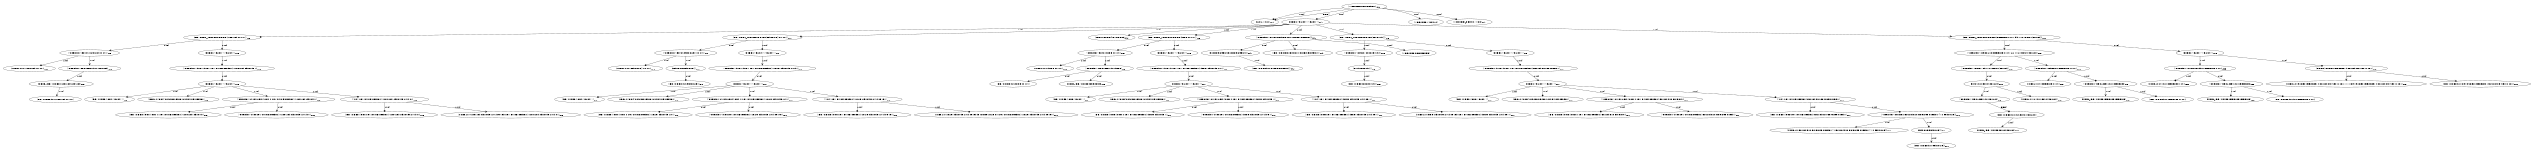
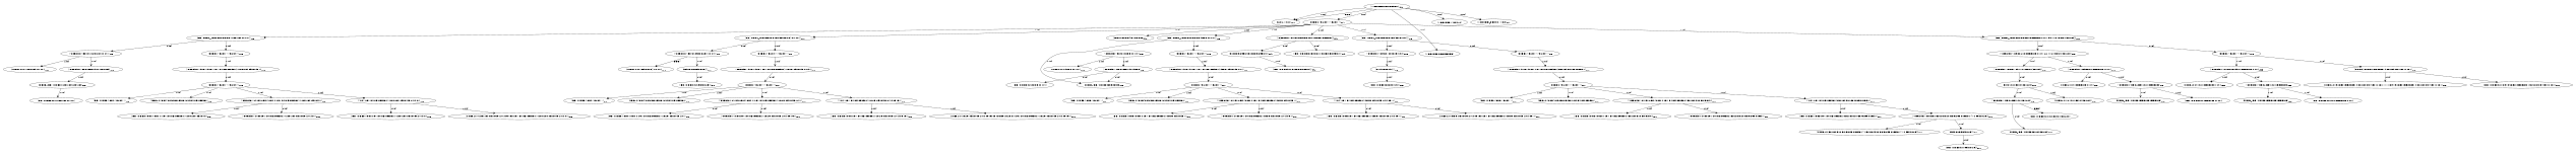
  digraph {
    fontname=Lato
    node [fontname=Lato]
    edge [arrowhead=vee fontname=Lato]
    n1 [label=<(METHOD,checkOptions)<SUB>264</SUB>>]
    n2 [label=<(PARAM,this)<SUB>264</SUB>>]
    n3 [label=<(BLOCK,&lt;empty&gt;,&lt;empty&gt;)<SUB>264</SUB>>]
    n4 [label=<(MODIFIER,PROTECTED)>]
    n5 [label=<(MODIFIER,VIRTUAL)>]
    n6 [label=<(METHOD_RETURN,void)<SUB>264</SUB>>]
    n7 [label=<(CONTROL_STRUCTURE,IF,if (tofile == null))<SUB>265</SUB>>]
    n8 [label=<(CONTROL_STRUCTURE,IF,if (snapshot == null))<SUB>268</SUB>>]
    n9 [label=<(CONTROL_STRUCTURE,IF,if (getHome() == null))<SUB>271</SUB>>]
    n10 [label=<(LOCAL,File jar: java.io.File)<SUB>274</SUB>>]
    n11 [label=<(&lt;operator&gt;.assignment,File jar = findCoverageJar())<SUB>274</SUB>>]
    n12 [label=<(CONTROL_STRUCTURE,IF,if (!jar.exists()))<SUB>275</SUB>>]
    n13 [label=<(CONTROL_STRUCTURE,IF,if (reference != null &amp;&amp; !&quot;xml&quot;.equals(format)))<SUB>278</SUB>>]
    n14 [label=<(&lt;operator&gt;.equals,tofile == null)<SUB>265</SUB>>]
    n15 [label=<(BLOCK,&lt;empty&gt;,&lt;empty&gt;)<SUB>265</SUB>>]
    n16 [label=<(&lt;operator&gt;.equals,snapshot == null)<SUB>268</SUB>>]
    n17 [label=<(BLOCK,&lt;empty&gt;,&lt;empty&gt;)<SUB>268</SUB>>]
    n18 [label=<(&lt;operator&gt;.equals,getHome() == null)<SUB>271</SUB>>]
    n19 [label=<(BLOCK,&lt;empty&gt;,&lt;empty&gt;)<SUB>271</SUB>>]
    n20 [label=<(IDENTIFIER,jar,File jar = findCoverageJar())<SUB>274</SUB>>]
    n21 [label=<(findCoverageJar,findCoverageJar())<SUB>274</SUB>>]
    n22 [label=<(&lt;operator&gt;.logicalNot,!jar.exists())<SUB>275</SUB>>]
    n23 [label=<(BLOCK,&lt;empty&gt;,&lt;empty&gt;)<SUB>275</SUB>>]
    n24 [label=<(&lt;operator&gt;.logicalAnd,reference != null &amp;&amp; !&quot;xml&quot;.equals(format))<SUB>278</SUB>>]
    n25 [label=<(BLOCK,&lt;empty&gt;,&lt;empty&gt;)<SUB>278</SUB>>]
    n26 [label=<(&lt;operator&gt;.fieldAccess,this.tofile)<SUB>265</SUB>>]
    n27 [label=<(LITERAL,null,tofile == null)<SUB>265</SUB>>]
    n28 [label=<(&lt;operator&gt;.throw,throw new BuildException(&quot;'tofile' attribute mu...)<SUB>266</SUB>>]
    n29 [label=<(IDENTIFIER,this,tofile == null)>]
    n30 [label=<(FIELD_IDENTIFIER,tofile,tofile)<SUB>265</SUB>>]
    n31 [label=<(BLOCK,&lt;empty&gt;,&lt;empty&gt;)<SUB>266</SUB>>]
    n32 [label=<(LOCAL,$obj0: org.apache.tools.ant.BuildException)<SUB>266</SUB>>]
    n33 [label=<(&lt;operator&gt;.assignment,$obj0 = new BuildException(&quot;'tofile' attribute ...)<SUB>266</SUB>>]
    n34 [label=<(&lt;init&gt;,new BuildException(&quot;'tofile' attribute must be ...)<SUB>266</SUB>>]
    n35 [label=<(IDENTIFIER,$obj0,&lt;empty&gt;)<SUB>266</SUB>>]
    n36 [label=<(IDENTIFIER,$obj0,$obj0 = new BuildException(&quot;'tofile' attribute ...)<SUB>266</SUB>>]
    n37 [label=<(&lt;operator&gt;.alloc,new BuildException(&quot;'tofile' attribute must be ...)<SUB>266</SUB>>]
    n38 [label=<(IDENTIFIER,$obj0,new BuildException(&quot;'tofile' attribute must be ...)<SUB>266</SUB>>]
    n39 [label=<(LITERAL,&quot;'tofile' attribute must be set.&quot;,new BuildException(&quot;'tofile' attribute must be ...)<SUB>266</SUB>>]
    n40 [label=<(&lt;operator&gt;.fieldAccess,this.snapshot)<SUB>268</SUB>>]
    n41 [label=<(LITERAL,null,snapshot == null)<SUB>268</SUB>>]
    n42 [label=<(&lt;operator&gt;.throw,throw new BuildException(&quot;'snapshot' attribute ...)<SUB>269</SUB>>]
    n43 [label=<(FIELD_IDENTIFIER,snapshot,snapshot)<SUB>268</SUB>>]
    n44 [label=<(IDENTIFIER,this,snapshot == null)>]
    n45 [label=<(BLOCK,&lt;empty&gt;,&lt;empty&gt;)<SUB>269</SUB>>]
    n46 [label=<(LOCAL,$obj1: org.apache.tools.ant.BuildException)<SUB>269</SUB>>]
    n47 [label=<(&lt;operator&gt;.assignment,$obj1 = new BuildException(&quot;'snapshot' attribut...)<SUB>269</SUB>>]
    n48 [label=<(&lt;init&gt;,new BuildException(&quot;'snapshot' attribute must b...)<SUB>269</SUB>>]
    n49 [label=<(IDENTIFIER,$obj1,&lt;empty&gt;)<SUB>269</SUB>>]
    n50 [label=<(IDENTIFIER,$obj1,$obj1 = new BuildException(&quot;'snapshot' attribut...)<SUB>269</SUB>>]
    n51 [label=<(&lt;operator&gt;.alloc,new BuildException(&quot;'snapshot' attribute must b...)<SUB>269</SUB>>]
    n52 [label=<(IDENTIFIER,$obj1,new BuildException(&quot;'snapshot' attribute must b...)<SUB>269</SUB>>]
    n53 [label=<(LITERAL,&quot;'snapshot' attribute must be set.&quot;,new BuildException(&quot;'snapshot' attribute must b...)<SUB>269</SUB>>]
    n54 [label=<(getHome,getHome())<SUB>271</SUB>>]
    n55 [label=<(LITERAL,null,getHome() == null)<SUB>271</SUB>>]
    n56 [label=<(&lt;operator&gt;.throw,throw new BuildException(&quot;'home' attribute must...)<SUB>272</SUB>>]
    n57 [label=<(IDENTIFIER,this,getHome())<SUB>271</SUB>>]
    n58 [label=<(BLOCK,&lt;empty&gt;,&lt;empty&gt;)<SUB>272</SUB>>]
    n59 [label=<(LOCAL,$obj2: org.apache.tools.ant.BuildException)<SUB>272</SUB>>]
    n60 [label=<(&lt;operator&gt;.assignment,$obj2 = new BuildException(&quot;'home' attribute mu...)<SUB>272</SUB>>]
    n61 [label=<(&lt;init&gt;,new BuildException(&quot;'home' attribute must be se...)<SUB>272</SUB>>]
    n62 [label=<(IDENTIFIER,$obj2,&lt;empty&gt;)<SUB>272</SUB>>]
    n63 [label=<(IDENTIFIER,$obj2,$obj2 = new BuildException(&quot;'home' attribute mu...)<SUB>272</SUB>>]
    n64 [label=<(&lt;operator&gt;.alloc,new BuildException(&quot;'home' attribute must be se...)<SUB>272</SUB>>]
    n65 [label=<(IDENTIFIER,$obj2,new BuildException(&quot;'home' attribute must be se...)<SUB>272</SUB>>]
    n66 [label=<(LITERAL,&quot;'home' attribute must be set to JProbe home di...,new BuildException(&quot;'home' attribute must be se...)<SUB>272</SUB>>]
    n67 [label=<(IDENTIFIER,this,findCoverageJar())<SUB>274</SUB>>]
    n68 [label=<(exists,jar.exists())<SUB>275</SUB>>]
    n69 [label=<(&lt;operator&gt;.throw,throw new BuildException(&quot;Cannot find Coverage ...)<SUB>276</SUB>>]
    n70 [label=<(IDENTIFIER,jar,jar.exists())<SUB>275</SUB>>]
    n71 [label=<(BLOCK,&lt;empty&gt;,&lt;empty&gt;)<SUB>276</SUB>>]
    n72 [label=<(LOCAL,$obj3: org.apache.tools.ant.BuildException)<SUB>276</SUB>>]
    n73 [label=<(&lt;operator&gt;.assignment,$obj3 = new BuildException(&quot;Cannot find Coverag...)<SUB>276</SUB>>]
    n74 [label=<(&lt;init&gt;,new BuildException(&quot;Cannot find Coverage direct...)<SUB>276</SUB>>]
    n75 [label=<(IDENTIFIER,$obj3,&lt;empty&gt;)<SUB>276</SUB>>]
    n76 [label=<(IDENTIFIER,$obj3,$obj3 = new BuildException(&quot;Cannot find Coverag...)<SUB>276</SUB>>]
    n77 [label=<(&lt;operator&gt;.alloc,new BuildException(&quot;Cannot find Coverage direct...)<SUB>276</SUB>>]
    n78 [label=<(IDENTIFIER,$obj3,new BuildException(&quot;Cannot find Coverage direct...)<SUB>276</SUB>>]
    n79 [label=<(&lt;operator&gt;.addition,&quot;Cannot find Coverage directory: &quot; + getHome())<SUB>276</SUB>>]
    n80 [label=<(LITERAL,&quot;Cannot find Coverage directory: &quot;,&quot;Cannot find Coverage directory: &quot; + getHome())<SUB>276</SUB>>]
    n81 [label=<(getHome,getHome())<SUB>276</SUB>>]
    n82 [label=<(IDENTIFIER,this,getHome())<SUB>276</SUB>>]
    n83 [label=<(&lt;operator&gt;.notEquals,reference != null)<SUB>278</SUB>>]
    n84 [label=<(&lt;operator&gt;.logicalNot,!&quot;xml&quot;.equals(format))<SUB>278</SUB>>]
    n85 [label=<(log,log(&quot;Ignored reference. It cannot be used in no...)<SUB>279</SUB>>]
    n86 [label=<(&lt;operator&gt;.assignment,this.reference = null)<SUB>480</SUB>>]
    n87 [label=<(&lt;operator&gt;.fieldAccess,this.reference)<SUB>278</SUB>>]
    n88 [label=<(LITERAL,null,reference != null)<SUB>278</SUB>>]
    n89 [label=<(equals,this.equals(format))<SUB>278</SUB>>]
    n90 [label=<(IDENTIFIER,this,reference != null)>]
    n91 [label=<(FIELD_IDENTIFIER,reference,reference)<SUB>278</SUB>>]
    n92 [label=<(LITERAL,&quot;xml&quot;,this.equals(format))<SUB>278</SUB>>]
    n93 [label=<(&lt;operator&gt;.fieldAccess,this.format)<SUB>278</SUB>>]
    n94 [label=<(IDENTIFIER,this,this.equals(format))>]
    n95 [label=<(FIELD_IDENTIFIER,format,format)<SUB>278</SUB>>]
    n96 [label=<(IDENTIFIER,this,log(&quot;Ignored reference. It cannot be used in no...)<SUB>279</SUB>>]
    n97 [label=<(LITERAL,&quot;Ignored reference. It cannot be used in non XM...,log(&quot;Ignored reference. It cannot be used in no...)<SUB>279</SUB>>]
    n98 [label=<(&lt;operator&gt;.fieldAccess,this.reference)<SUB>280</SUB>>]
    n99 [label=<(LITERAL,null,this.reference = null)<SUB>280</SUB>>]
    n100 [label=<(IDENTIFIER,this,this.reference = null)>]
    n101 [label=<(FIELD_IDENTIFIER,reference,reference)<SUB>280</SUB>>]
    n1 -> n2 [arrowhead=dot label="AST: "]
    n1 -> n2 [arrowhead=dot label="DDG: "]
    n1 -> n3 [arrowhead=dot label="AST: "]
-   n11 -> n4 [label="AST: "]
+   n1 -> n4 [label="AST: "]
    n1 -> n5 [label="AST: "]
    n1 -> n6 [arrowhead=dot label="AST: "]
    n3 -> n7 [arrowhead=dot label="AST: "]
    n3 -> n8 [arrowhead=dot label="AST: "]
    n3 -> n9 [arrowhead=dot label="AST: "]
    n3 -> n10 [label="AST: "]
    n3 -> n11 [label="AST: "]
    n3 -> n12 [arrowhead=dot label="AST: "]
    n3 -> n13 [label="AST: "]
-   n7 -> n14 [arrowhead=dot label="AST: "]
+   n7 -> n30 [arrowhead=dot label="AST: "]
    n7 -> n15 [arrowhead=dot label="AST: "]
    n8 -> n16 [label="AST: "]
    n8 -> n17 [label="AST: "]
    n9 -> n18 [label="AST: "]
    n9 -> n19 [arrowhead=dot label="AST: "]
    n11 -> n20 [label="AST: "]
    n11 -> n21 [arrowhead=dot label="AST: "]
    n12 -> n22 [label="AST: "]
    n12 -> n23 [label="AST: "]
    n13 -> n24 [label="AST: "]
    n13 -> n25 [label="AST: "]
    n14 -> n26 [arrowhead=dot label="AST: "]
    n14 -> n27 [arrowhead=dot label="AST: "]
    n15 -> n28 [arrowhead=dot label="AST: "]
    n16 -> n40 [label="AST: "]
    n16 -> n41 [arrowhead=dot label="AST: "]
    n17 -> n42 [arrowhead=dot label="AST: "]
    n18 -> n54 [label="AST: "]
-   n18 -> n55 [arrowhead=dot label="AST: "]
+   n18 -> n55 [arrowhead=dot label="DDG: "]
    n19 -> n56 [label="AST: "]
    n21 -> n67 [label="AST: "]
    n22 -> n68 [label="AST: "]
    n23 -> n69 [arrowhead=dot label="AST: "]
    n24 -> n83 [label="AST: "]
    n24 -> n84 [label="AST: "]
    n25 -> n85 [arrowhead=dot label="AST: "]
    n25 -> n86 [label="AST: "]
    n26 -> n29 [label="AST: "]
    n26 -> n30 [label="AST: "]
    n28 -> n31 [label="AST: "]
    n31 -> n32 [arrowhead=dot label="AST: "]
    n31 -> n33 [arrowhead=dot label="AST: "]
    n31 -> n34 [arrowhead=dot label="AST: "]
    n31 -> n35 [label="AST: "]
    n33 -> n36 [label="AST: "]
    n33 -> n37 [arrowhead=dot label="AST: "]
    n34 -> n38 [arrowhead=dot label="AST: "]
    n34 -> n39 [arrowhead=dot label="AST: "]
    n40 -> n43 [label="AST: "]
    n42 -> n45 [arrowhead=dot label="AST: "]
    n43 -> n44 [label="AST: "]
    n45 -> n46 [label="AST: "]
    n45 -> n47 [label="AST: "]
    n45 -> n48 [arrowhead=dot label="AST: "]
    n45 -> n49 [label="AST: "]
    n47 -> n50 [arrowhead=dot label="AST: "]
    n47 -> n51 [label="AST: "]
    n48 -> n52 [arrowhead=dot label="AST: "]
    n48 -> n53 [label="AST: "]
    n54 -> n57 [arrowhead=dot label="AST: "]
    n56 -> n58 [label="AST: "]
    n58 -> n59 [label="AST: "]
    n58 -> n60 [arrowhead=dot label="AST: "]
    n58 -> n61 [label="AST: "]
    n58 -> n62 [arrowhead=dot label="AST: "]
    n60 -> n63 [arrowhead=dot label="AST: "]
    n60 -> n64 [label="AST: "]
    n61 -> n65 [arrowhead=dot label="AST: "]
    n61 -> n66 [arrowhead=dot label="AST: "]
    n68 -> n70 [label="AST: "]
    n69 -> n71 [label="AST: "]
    n71 -> n72 [arrowhead=dot label="AST: "]
    n71 -> n73 [arrowhead=dot label="AST: "]
    n71 -> n74 [arrowhead=dot label="AST: "]
    n71 -> n75 [label="AST: "]
    n73 -> n76 [arrowhead=dot label="AST: "]
    n73 -> n77 [label="AST: "]
    n74 -> n78 [arrowhead=dot label="AST: "]
    n74 -> n79 [arrowhead=dot label="AST: "]
    n79 -> n80 [label="AST: "]
    n79 -> n81 [arrowhead=dot label="AST: "]
    n81 -> n82 [label="AST: "]
    n83 -> n87 [arrowhead=dot label="AST: "]
    n83 -> n88 [label="AST: "]
    n84 -> n89 [label="AST: "]
    n85 -> n96 [label="AST: "]
    n85 -> n97 [label="AST: "]
    n86 -> n98 [label="AST: "]
    n86 -> n99 [arrowhead=dot label="AST: "]
    n87 -> n90 [arrowhead=dot label="AST: "]
    n87 -> n91 [label="AST: "]
    n89 -> n92 [label="AST: "]
    n89 -> n93 [label="AST: "]
    n93 -> n94 [arrowhead=dot label="DDG: "]
-   n94 -> n95 [label="AST: "]
+   n93 -> n95 [label="AST: "]
    n98 -> n100 [arrowhead=dot label="AST: "]
    n98 -> n101 [arrowhead=dot label="AST: "]
  }
